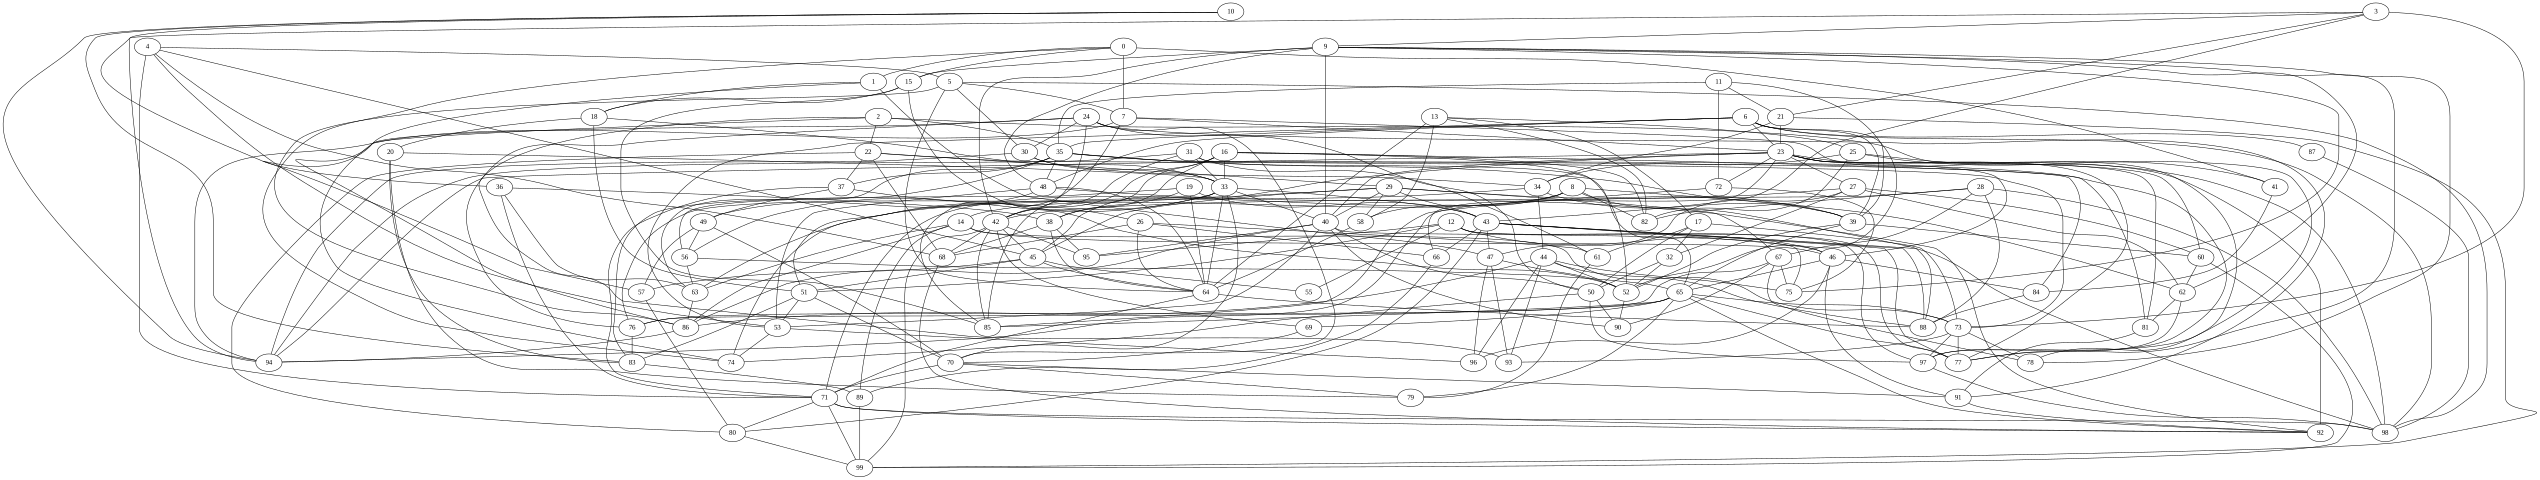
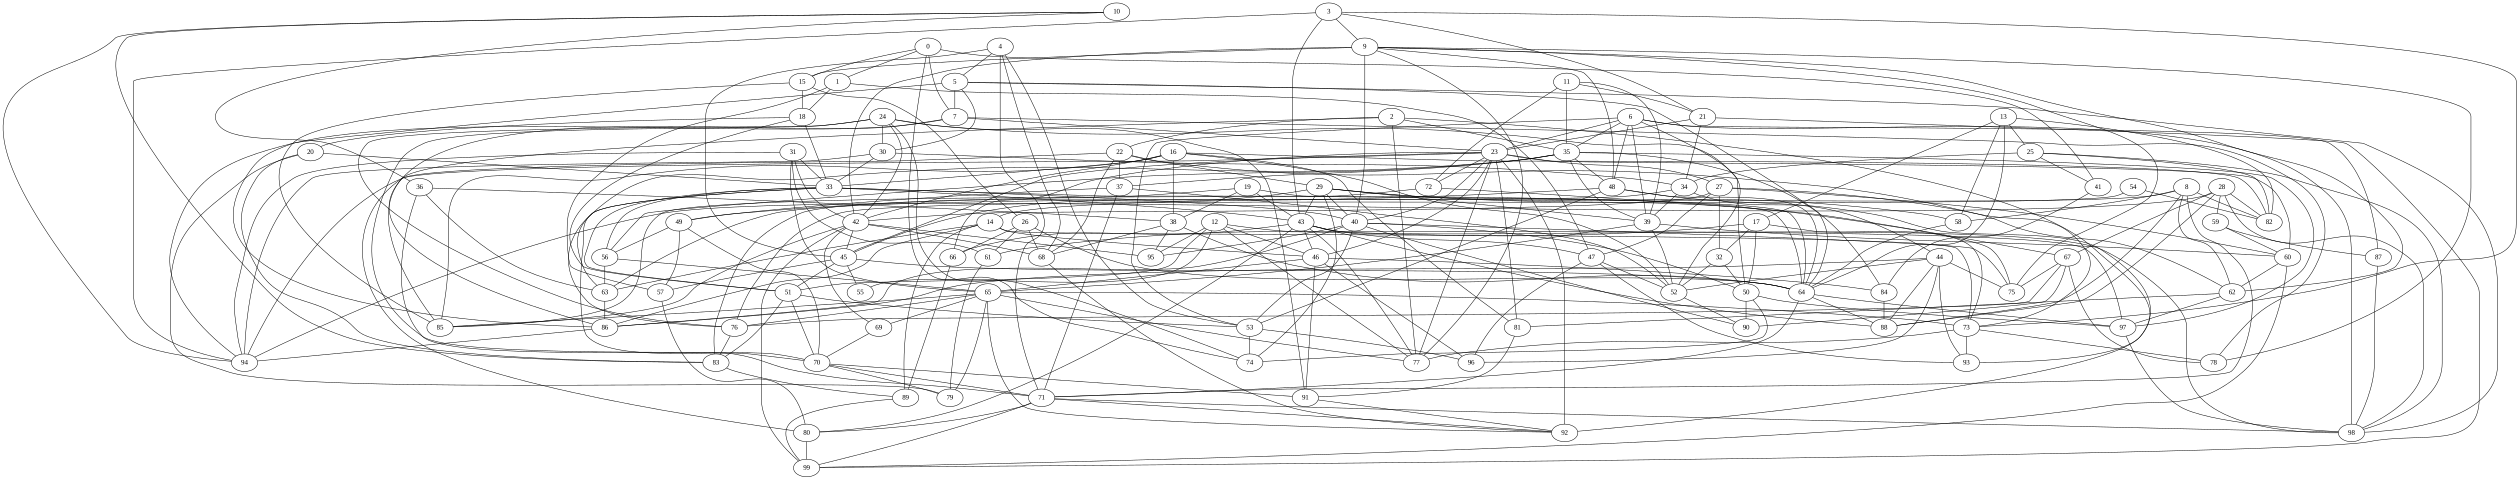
  strict graph {
    fontname="Liberation Serif"
    node [fontname="Liberation Serif"]
    edge [fontname="Liberation Serif" weight=6]
    0
    1
    7
    15
    41
    74
    18
    47
    57
    94
    23
    78
    85
    26
    84
    51
    33
    20
    93
    52
    96
    80
    77
    40
    46
    66
    45
    92
    72
    81
    27
    60
    68
    64
    61
    88
    53
    83
    70
    56
    43
    76
    79
    90
    99
    2
    22
    35
    86
    73
    29
    37
    39
    97
    63
    48
    67
    58
    71
    49
    65
    98
    3
    9
    21
    62
    42
    75
    34
    28
    82
+   59
    95
    50
    69
    44
    87
    91
    89
    4
    5
    30
    55
    6
    32
    8
    14
    10
    36
    38
    11
    12
    13
    17
    25
    16
    19
    24
    31
+   54
    0 -- 1
    0 -- 7 [weight=3]
    0 -- 15 [weight=0]
    0 -- 41 [weight=8]
    0 -- 74 [weight=4]
    1 -- 18 [weight=0]
    1 -- 47 [weight=3]
    1 -- 57 [weight=1]
    7 -- 94 [weight=5]
    7 -- 23
    7 -- 78 [weight=4]
    7 -- 85 [weight=9]
    15 -- 18 [weight=9]
    15 -- 85 [weight=4]
    15 -- 26 [weight=2]
    41 -- 84 [weight=7]
    18 -- 51 [weight=1]
    18 -- 33 [weight=0]
    18 -- 20 [weight=2]
    47 -- 93
    47 -- 52 [weight=7]
    47 -- 96
    57 -- 80 [weight=5]
    23 -- 94 [weight=4]
    23 -- 77
    23 -- 40 [weight=0]
    23 -- 46 [weight=3]
    23 -- 66 [weight=8]
    23 -- 45 [weight=2]
    23 -- 92 [weight=10]
    23 -- 72 [weight=9]
    23 -- 81 [weight=7]
    23 -- 27 [weight=7]
    23 -- 60 [weight=9]
    26 -- 66 [weight=4]
    26 -- 68 [weight=4]
    26 -- 64 [weight=0]
    26 -- 61 [weight=2]
    84 -- 88 [weight=9]
    51 -- 53 [weight=1]
    51 -- 83 [weight=10]
    51 -- 70 [weight=8]
    33 -- 51 [weight=0]
    33 -- 40 [weight=3]
    33 -- 64 [weight=10]
    33 -- 70 [weight=7]
    33 -- 56 [weight=7]
    33 -- 43 [weight=3]
    33 -- 76 [weight=5]
    20 -- 33 [weight=7]
    20 -- 83 [weight=0]
    20 -- 79 [weight=8]
    52 -- 90 [weight=2]
    80 -- 99
    40 -- 53 [weight=9]
    40 -- 90 [weight=5]
    40 -- 86 [weight=9]
    40 -- 75 [weight=4]
    40 -- 95
    40 -- 50 [weight=0]
    46 -- 84 [weight=9]
    46 -- 96 [weight=4]
    46 -- 65 [weight=10]
    46 -- 91 [weight=5]
    66 -- 89
    45 -- 57 [weight=10]
    45 -- 51 [weight=0]
    45 -- 64 [weight=10]
    45 -- 55 [weight=7]
    72 -- 85 [weight=2]
    72 -- 75
    81 -- 91
    27 -- 47 [weight=10]
    27 -- 60 [weight=3]
    27 -- 62
    27 -- 42 [weight=3]
    27 -- 32 [weight=7]
    60 -- 99 [weight=0]
    60 -- 62 [weight=10]
    68 -- 92 [weight=0]
    64 -- 88 [weight=2]
    64 -- 71 [weight=1]
    61 -- 79 [weight=3]
    53 -- 74 [weight=10]
    53 -- 96 [weight=3]
    83 -- 89 [weight=1]
    70 -- 79 [weight=3]
    70 -- 71 [weight=8]
    70 -- 91 [weight=3]
    56 -- 63 [weight=7]
    56 -- 65 [weight=1]
    43 -- 47 [weight=1]
    43 -- 80 [weight=5]
    43 -- 77 [weight=5]
    43 -- 46 [weight=1]
    43 -- 66 [weight=8]
    43 -- 88 [weight=2]
    43 -- 98 [weight=7]
    76 -- 83 [weight=5]
    2 -- 93 [weight=1]
    2 -- 77 [weight=9]
    2 -- 22 [weight=1]
    2 -- 35 [weight=10]
    2 -- 86 [weight=3]
    22 -- 80
    22 -- 68
    22 -- 73 [weight=5]
    22 -- 29 [weight=5]
    22 -- 37 [weight=9]
    35 -- 84 [weight=10]
    35 -- 56 [weight=3]
    35 -- 37
    35 -- 39 [weight=1]
    35 -- 97 [weight=7]
    35 -- 63
    35 -- 48 [weight=9]
    86 -- 94 [weight=9]
    73 -- 78 [weight=9]
    73 -- 93
    73 -- 77 [weight=8]
-   73 -- 97 [weight=0]
+   64 -- 97 [weight=0]
    29 -- 74 [weight=3]
    29 -- 40 [weight=1]
    29 -- 45 [weight=5]
    29 -- 43 [weight=8]
    29 -- 39 [weight=4]
    29 -- 67 [weight=9]
    29 -- 58 [weight=4]
    37 -- 52 [weight=7]
    37 -- 71 [weight=2]
    37 -- 49 [weight=10]
    39 -- 52 [weight=5]
    39 -- 60 [weight=0]
    39 -- 65 [weight=5]
    97 -- 98 [weight=4]
    63 -- 86 [weight=4]
    48 -- 92 [weight=1]
    48 -- 64 [weight=5]
    48 -- 53 [weight=8]
    48 -- 49 [weight=0]
    67 -- 78 [weight=8]
    67 -- 76 [weight=8]
    67 -- 90
    67 -- 75 [weight=7]
    58 -- 64 [weight=10]
    71 -- 80 [weight=0]
    71 -- 92
    71 -- 99 [weight=4]
    71 -- 98 [weight=0]
    49 -- 57 [weight=3]
    49 -- 70 [weight=9]
    49 -- 56 [weight=4]
    65 -- 85 [weight=7]
    65 -- 77 [weight=2]
    65 -- 92 [weight=1]
    65 -- 76 [weight=10]
    65 -- 79 [weight=8]
    65 -- 73 [weight=8]
    65 -- 69 [weight=2]
    3 -- 94 [weight=5]
    3 -- 43 [weight=7]
    3 -- 73 [weight=1]
    3 -- 9 [weight=5]
    3 -- 21
    9 -- 15 [weight=7]
    9 -- 78 [weight=4]
    9 -- 77 [weight=8]
    9 -- 40 [weight=9]
    9 -- 48 [weight=10]
    9 -- 62 [weight=7]
    9 -- 42 [weight=10]
    9 -- 75 [weight=0]
    21 -- 23 [weight=9]
    21 -- 99 [weight=4]
    21 -- 34
    62 -- 81 [weight=8]
    62 -- 97 [weight=0]
    42 -- 85 [weight=3]
    42 -- 45 [weight=3]
    42 -- 68 [weight=10]
    42 -- 99 [weight=8]
    42 -- 95 [weight=10]
    42 -- 69 [weight=1]
    34 -- 39 [weight=4]
    34 -- 63 [weight=10]
    34 -- 44 [weight=9]
    28 -- 94 [weight=0]
    28 -- 88 [weight=0]
    28 -- 67 [weight=2]
    28 -- 98 [weight=3]
    28 -- 82
+   28 -- 59 [weight=5]
+   59 -- 60 [weight=8]
+   59 -- 87 [weight=1]
    50 -- 74 [weight=0]
    50 -- 90 [weight=7]
    50 -- 97 [weight=4]
    69 -- 70 [weight=0]
    44 -- 93 [weight=0]
    44 -- 52 [weight=5]
    44 -- 96 [weight=1]
    44 -- 88 [weight=9]
    44 -- 86 [weight=4]
    44 -- 75 [weight=9]
    87 -- 98 [weight=4]
    91 -- 92 [weight=1]
    89 -- 99 [weight=5]
    4 -- 45 [weight=1]
    4 -- 68 [weight=0]
    4 -- 53 [weight=0]
    4 -- 71 [weight=9]
    4 -- 5 [weight=1]
    5 -- 7 [weight=8]
    5 -- 64 [weight=3]
    5 -- 86 [weight=5]
    5 -- 98 [weight=0]
    5 -- 30 [weight=1]
    30 -- 94 [weight=8]
    30 -- 33
    30 -- 34 [weight=3]
    6 -- 23 [weight=4]
    6 -- 52 [weight=4]
    6 -- 53
    6 -- 35 [weight=10]
    6 -- 39 [weight=3]
    6 -- 48 [weight=10]
    6 -- 98 [weight=9]
    6 -- 87 [weight=8]
    32 -- 52
    32 -- 50 [weight=5]
    8 -- 88 [weight=3]
    8 -- 58 [weight=5]
    8 -- 71 [weight=10]
    8 -- 62 [weight=1]
    8 -- 82 [weight=3]
    8 -- 14 [weight=7]
    14 -- 46 [weight=2]
    14 -- 86 [weight=2]
    14 -- 73 [weight=2]
    14 -- 63 [weight=2]
    14 -- 89 [weight=4]
    10 -- 94 [weight=0]
    10 -- 83 [weight=0]
    10 -- 36 [weight=0]
    36 -- 63 [weight=0]
    36 -- 71 [weight=3]
    36 -- 38 [weight=1]
    38 -- 68 [weight=5]
    38 -- 64 [weight=2]
    38 -- 95 [weight=9]
    11 -- 72 [weight=7]
    11 -- 35
    11 -- 39 [weight=8]
    11 -- 21 [weight=4]
    12 -- 51 [weight=7]
    12 -- 77 [weight=9]
    12 -- 46 [weight=3]
    12 -- 97 [weight=3]
    12 -- 95
    12 -- 55 [weight=10]
    13 -- 64 [weight=7]
    13 -- 58 [weight=10]
    13 -- 82
    13 -- 17 [weight=0]
    13 -- 25
    17 -- 61 [weight=7]
    17 -- 73 [weight=4]
    17 -- 50 [weight=1]
    17 -- 32
    25 -- 41 [weight=0]
    25 -- 98 [weight=1]
    25 -- 34 [weight=3]
    25 -- 82 [weight=1]
    16 -- 85 [weight=2]
    16 -- 33 [weight=7]
    16 -- 52 [weight=0]
    16 -- 81 [weight=10]
    16 -- 42 [weight=8]
    16 -- 82
    16 -- 38 [weight=8]
    19 -- 64 [weight=9]
    19 -- 83
    19 -- 43 [weight=10]
    19 -- 38
    24 -- 74
    24 -- 70 [weight=2]
    24 -- 76 [weight=8]
    24 -- 42 [weight=0]
    24 -- 50
    24 -- 91 [weight=2]
    24 -- 30 [weight=4]
    31 -- 94 [weight=4]
    31 -- 33 [weight=5]
    31 -- 61
    31 -- 65 [weight=5]
    31 -- 42 [weight=10]
+   54 -- 76 [weight=7]
+   54 -- 82 [weight=10]
  }
